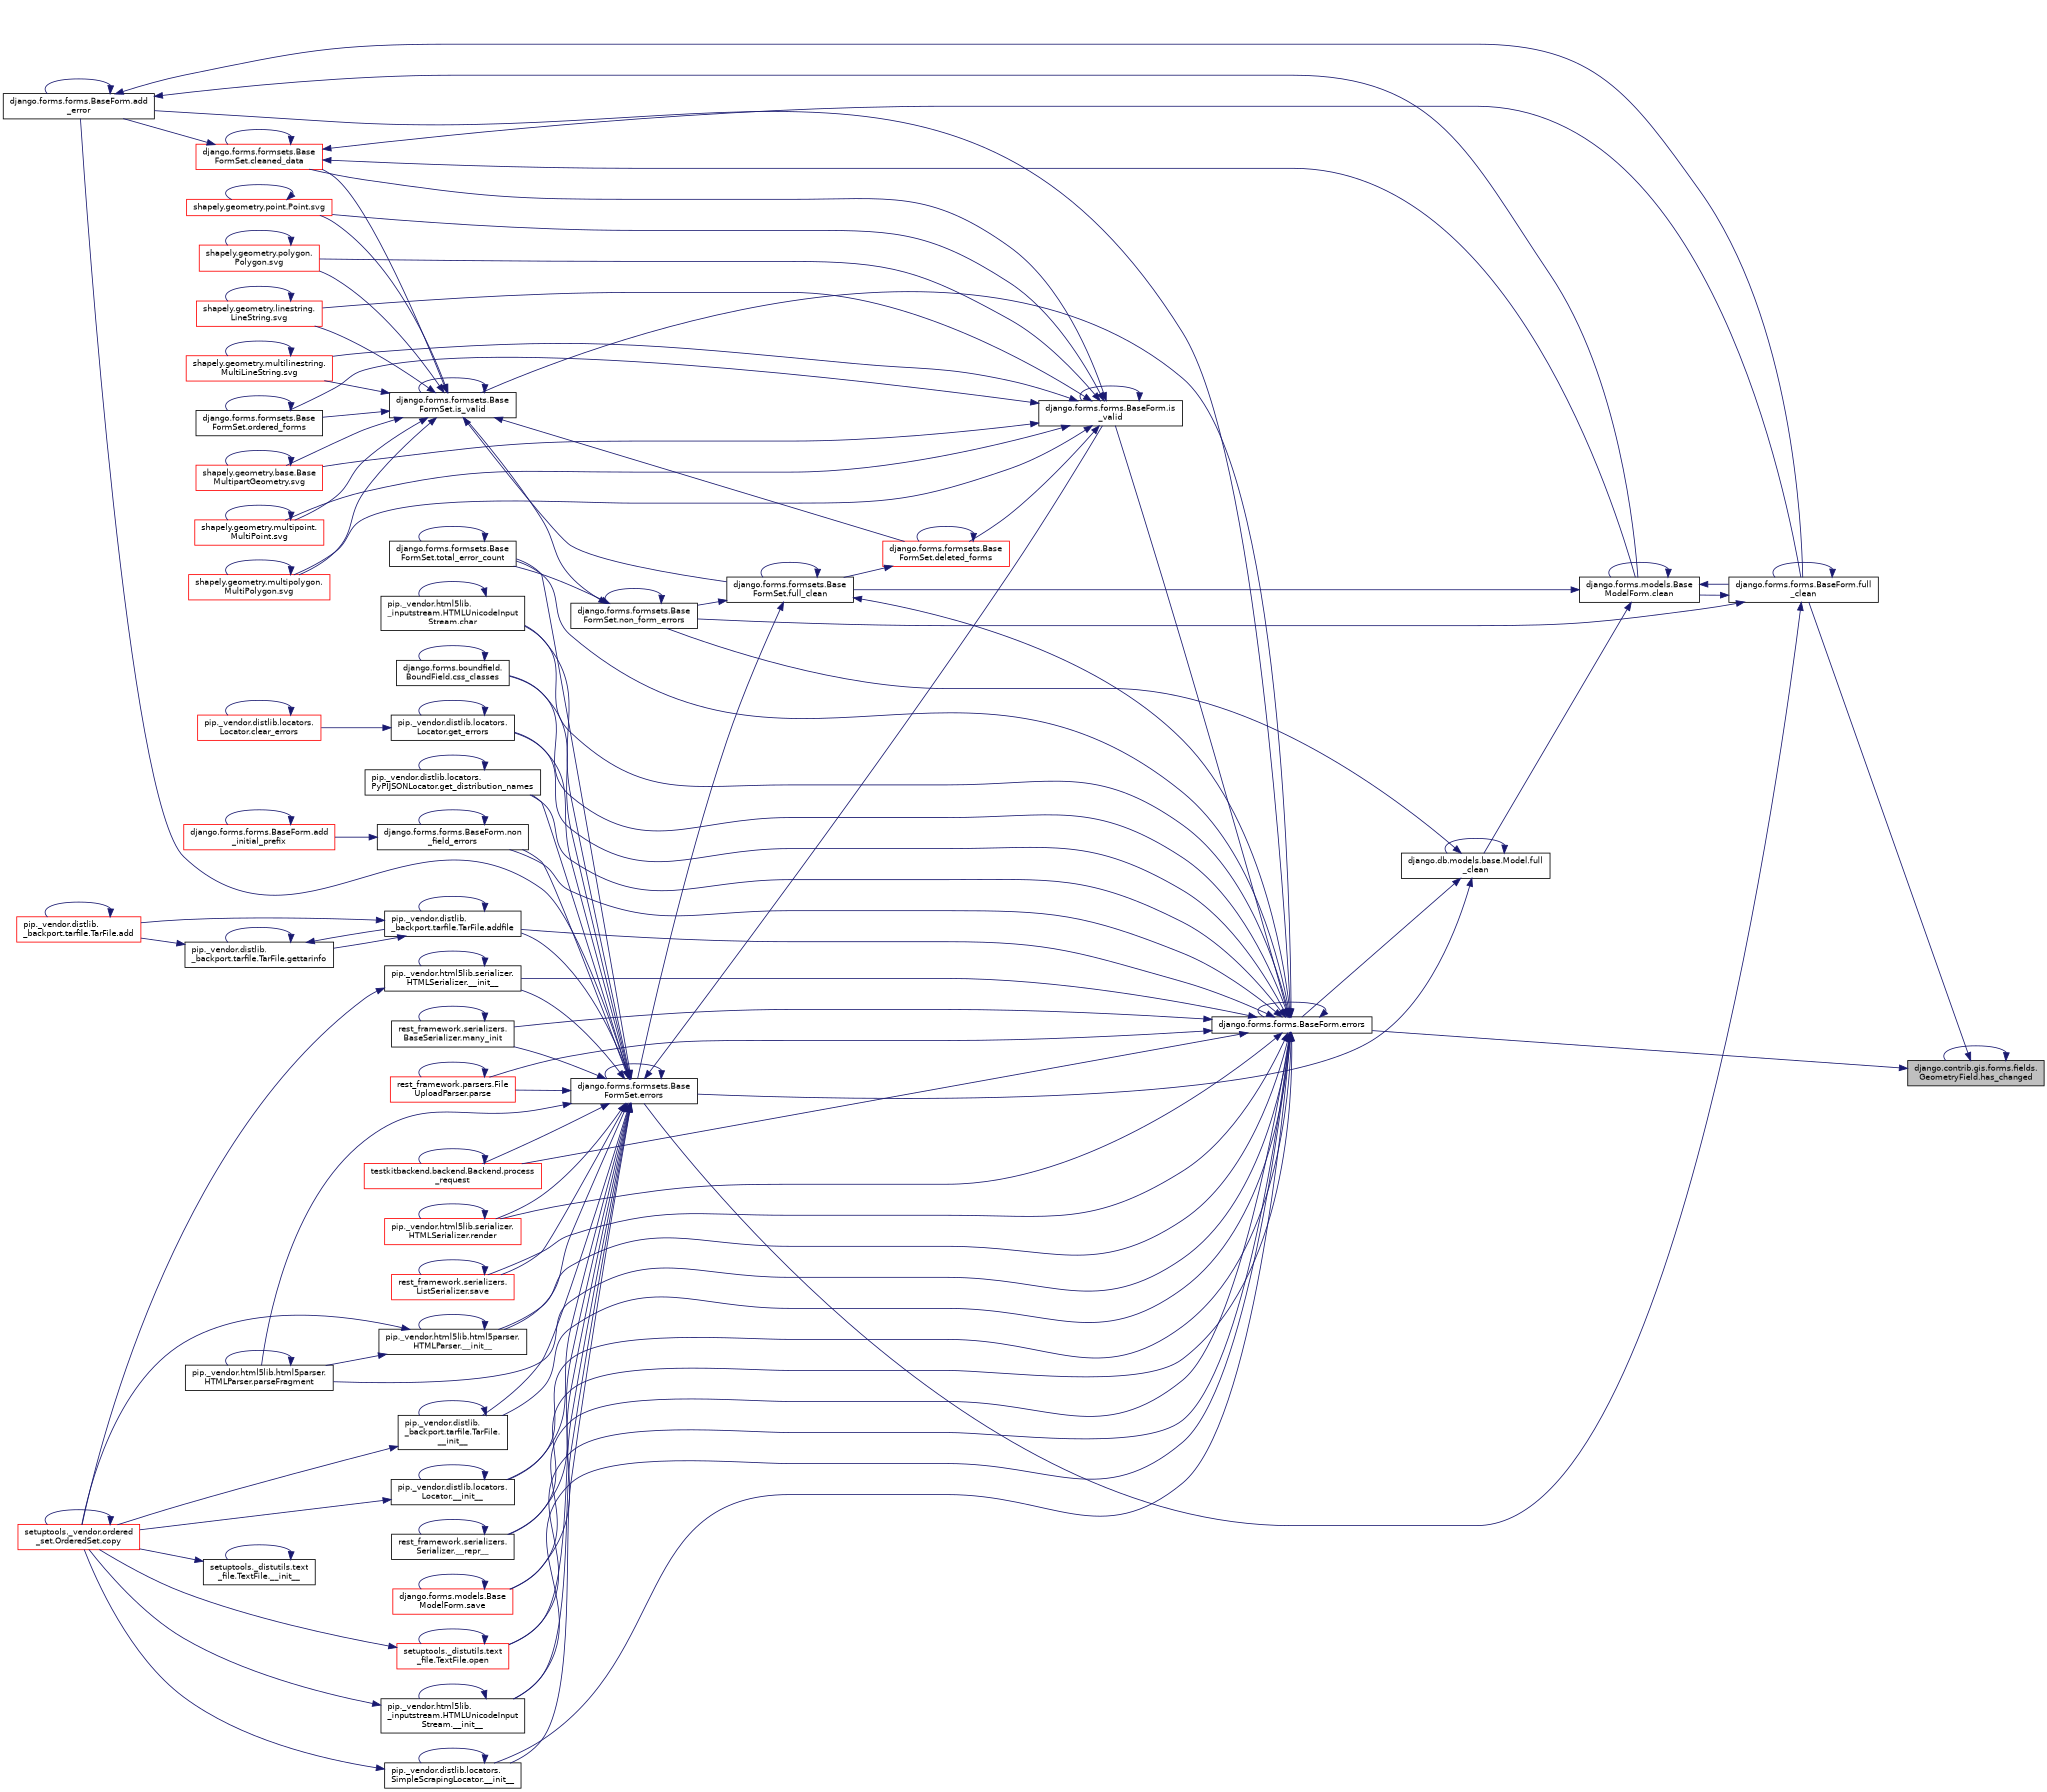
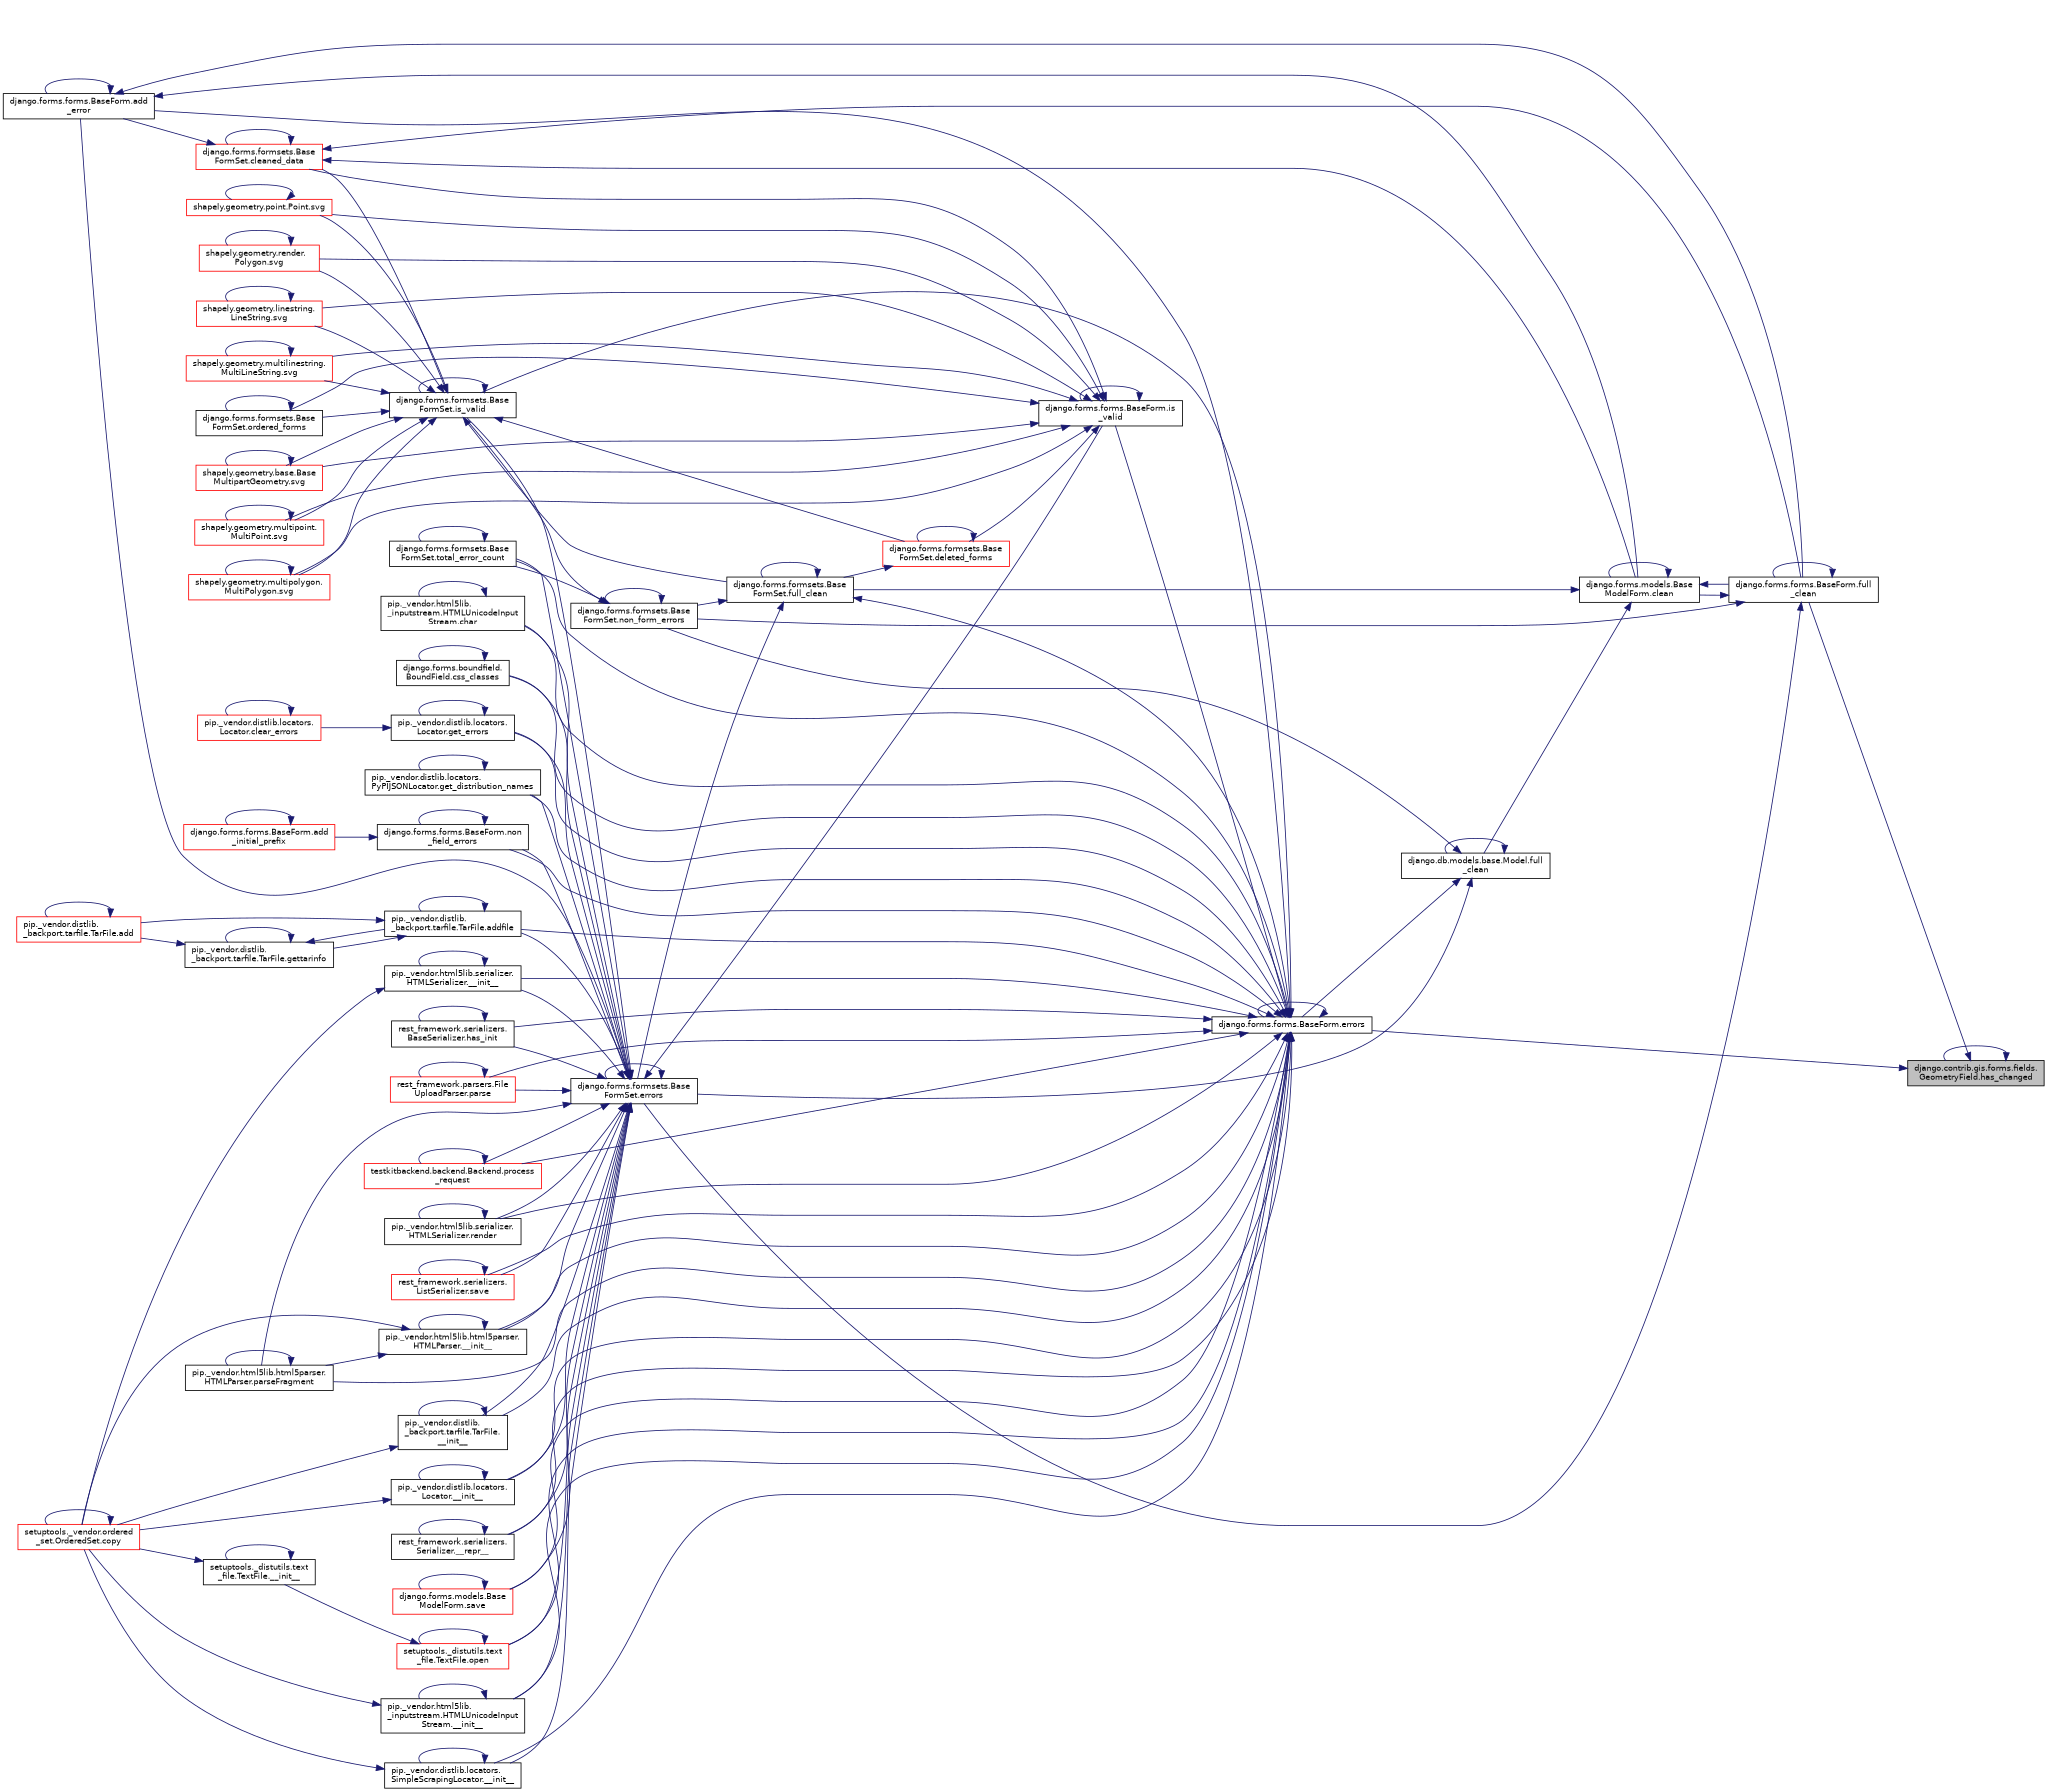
  digraph {
    rankdir=RL
    node [color=black fillcolor=white fontname=Helvetica fontsize=10 shape=record style=filled]
    edge [color=midnightblue dir=back fontname=Helvetica fontsize=10 labelfontname=Helvetica labelfontsize=10 style=solid]
    n1 [fillcolor=grey75 fontcolor=black height=0.2 label="django.contrib.gis.forms.fields.\lGeometryField.has_changed" width=0.4]
    n2 [height=0.2 label="django.forms.forms.BaseForm.full\l_clean" width=0.4]
    n3 [height=0.2 label="django.forms.forms.BaseForm.errors" width=0.4]
    n4 [height=0.2 label="django.forms.models.Base\lModelForm.clean" width=0.4]
    n5 [height=0.2 label="django.forms.formsets.Base\lFormSet.errors" width=0.4]
    n6 [height=0.2 label="django.forms.formsets.Base\lFormSet.non_form_errors" width=0.4]
    n7 [height=0.2 label="django.forms.formsets.Base\lFormSet.full_clean" width=0.4]
    n8 [height=0.2 label="django.db.models.base.Model.full\l_clean" width=0.4]
    n9 [height=0.2 label="pip._vendor.html5lib.serializer.\lHTMLSerializer.__init__" width=0.4]
    n10 [height=0.2 label="pip._vendor.distlib.\l_backport.tarfile.TarFile.\l__init__" width=0.4]
    n11 [height=0.2 label="pip._vendor.distlib.locators.\lLocator.__init__" width=0.4]
    n12 [height=0.2 label="pip._vendor.html5lib.\l_inputstream.HTMLUnicodeInput\lStream.__init__" width=0.4]
    n13 [height=0.2 label="pip._vendor.html5lib.html5parser.\lHTMLParser.__init__" width=0.4]
    n14 [height=0.2 label="pip._vendor.html5lib.html5parser.\lHTMLParser.parseFragment" width=0.4]
    n15 [height=0.2 label="pip._vendor.distlib.locators.\lSimpleScrapingLocator.__init__" width=0.4]
    n16 [height=0.2 label="rest_framework.serializers.\lSerializer.__repr__" width=0.4]
    n17 [height=0.2 label="django.forms.forms.BaseForm.add\l_error" width=0.4]
    n18 [height=0.2 label="pip._vendor.distlib.\l_backport.tarfile.TarFile.addfile" width=0.4]
    n19 [height=0.2 label="pip._vendor.html5lib.\l_inputstream.HTMLUnicodeInput\lStream.char" width=0.4]
    n20 [height=0.2 label="django.forms.boundfield.\lBoundField.css_classes" width=0.4]
    n21 [height=0.2 label="pip._vendor.distlib.locators.\lPyPIJSONLocator.get_distribution_names" width=0.4]
    n22 [height=0.2 label="pip._vendor.distlib.locators.\lLocator.get_errors" width=0.4]
    n23 [height=0.2 label="django.forms.forms.BaseForm.is\l_valid" width=0.4]
    n24 [height=0.2 label="django.forms.formsets.Base\lFormSet.is_valid" width=0.4]
-   n25 [height=0.2 label="rest_framework.serializers.\lBaseSerializer.many_init" width=0.4]
+   n25 [height=0.2 label="rest_framework.serializers.\lBaseSerializer.has_init" width=0.4]
    n26 [height=0.2 label="django.forms.forms.BaseForm.non\l_field_errors" width=0.4]
    n27 [color=red height=0.2 label="setuptools._distutils.text\l_file.TextFile.open" width=0.4]
    n28 [color=red height=0.2 label="rest_framework.parsers.File\lUploadParser.parse" width=0.4]
    n29 [color=red height=0.2 label="testkitbackend.backend.Backend.process\l_request" width=0.4]
-   n30 [color=red height=0.2 label="pip._vendor.html5lib.serializer.\lHTMLSerializer.render" width=0.4]
+   n30 [height=0.2 label="pip._vendor.html5lib.serializer.\lHTMLSerializer.render" width=0.4]
    n31 [color=red height=0.2 label="rest_framework.serializers.\lListSerializer.save" width=0.4]
    n32 [color=red height=0.2 label="django.forms.models.Base\lModelForm.save" width=0.4]
    n33 [height=0.2 label="django.forms.formsets.Base\lFormSet.total_error_count" width=0.4]
    n34 [color=red height=0.2 label="setuptools._vendor.ordered\l_set.OrderedSet.copy" width=0.4]
    n35 [color=red height=0.2 label="pip._vendor.distlib.\l_backport.tarfile.TarFile.add" width=0.4]
    n36 [height=0.2 label="pip._vendor.distlib.\l_backport.tarfile.TarFile.gettarinfo" width=0.4]
    n37 [color=red height=0.2 label="pip._vendor.distlib.locators.\lLocator.clear_errors" width=0.4]
    n38 [color=red height=0.2 label="django.forms.formsets.Base\lFormSet.cleaned_data" width=0.4]
    n39 [color=red height=0.2 label="django.forms.formsets.Base\lFormSet.deleted_forms" width=0.4]
    n40 [height=0.2 label="django.forms.formsets.Base\lFormSet.ordered_forms" width=0.4]
    n41 [color=red height=0.2 label="shapely.geometry.base.Base\lMultipartGeometry.svg" width=0.4]
    n42 [color=red height=0.2 label="shapely.geometry.multipoint.\lMultiPoint.svg" width=0.4]
    n43 [color=red height=0.2 label="shapely.geometry.multipolygon.\lMultiPolygon.svg" width=0.4]
    n44 [color=red height=0.2 label="shapely.geometry.point.Point.svg" width=0.4]
-   n45 [color=red height=0.2 label="shapely.geometry.polygon.\lPolygon.svg" width=0.4]
+   n45 [color=red height=0.2 label="shapely.geometry.render.\lPolygon.svg" width=0.4]
    n46 [color=red height=0.2 label="shapely.geometry.linestring.\lLineString.svg" width=0.4]
    n47 [color=red height=0.2 label="shapely.geometry.multilinestring.\lMultiLineString.svg" width=0.4]
    n48 [color=red height=0.2 label="django.forms.forms.BaseForm.add\l_initial_prefix" width=0.4]
    n49 [height=0.2 label="setuptools._distutils.text\l_file.TextFile.__init__" width=0.4]
    n1 -> n1
    n1 -> n2
    n1 -> n3
    n2 -> n2
    n2 -> n4
    n2 -> n5
    n2 -> n6
    n3 -> n3
    n3 -> n9
    n3 -> n10
    n3 -> n11
    n3 -> n12
    n3 -> n13
    n3 -> n14
    n3 -> n15
    n3 -> n16
    n3 -> n17
    n3 -> n18
    n3 -> n19
    n3 -> n20
    n3 -> n21
    n3 -> n22
    n3 -> n23
    n3 -> n24
    n3 -> n25
    n3 -> n26
    n3 -> n27
    n3 -> n28
    n3 -> n29
    n3 -> n30
    n3 -> n31
    n3 -> n32
    n3 -> n33
    n4 -> n2
    n4 -> n4
    n4 -> n7
    n4 -> n8
    n5 -> n5
    n5 -> n9
    n5 -> n10
    n5 -> n11
    n5 -> n12
    n5 -> n13
    n5 -> n14
    n5 -> n15
    n5 -> n16
    n5 -> n17
    n5 -> n18
    n5 -> n19
    n5 -> n20
    n5 -> n21
    n5 -> n22
    n5 -> n23
+   n5 -> n24
    n5 -> n25
    n5 -> n26
    n5 -> n27
    n5 -> n28
    n5 -> n29
    n5 -> n30
    n5 -> n31
    n5 -> n32
    n5 -> n33
    n6 -> n6
    n6 -> n24
    n6 -> n33
    n7 -> n3
    n7 -> n5
    n7 -> n6
    n7 -> n7
    n8 -> n3
    n8 -> n5
    n8 -> n6
    n8 -> n8
    n9 -> n9
    n9 -> n34
    n10 -> n10
    n10 -> n34
    n11 -> n11
    n11 -> n34
    n12 -> n12
    n12 -> n34
    n13 -> n13
    n13 -> n14
    n13 -> n34
    n14 -> n14
    n15 -> n15
    n15 -> n34
    n16 -> n16
    n17 -> n2
    n17 -> n4
    n17 -> n17
    n18 -> n18
    n18 -> n35
    n18 -> n36
    n19 -> n19
    n20 -> n20
    n21 -> n21
    n22 -> n22
    n22 -> n37
    n23 -> n23
    n23 -> n38
    n23 -> n39
    n23 -> n40
    n23 -> n41
    n23 -> n42
    n23 -> n43
    n23 -> n44
    n23 -> n45
    n23 -> n46
    n23 -> n47
    n24 -> n7
    n24 -> n24
    n24 -> n38
    n24 -> n39
    n24 -> n40
    n24 -> n41
    n24 -> n42
    n24 -> n43
    n24 -> n44
    n24 -> n45
    n24 -> n46
    n24 -> n47
    n25 -> n25
    n26 -> n26
    n26 -> n48
    n27 -> n27
-   n27 -> n34
+   n27 -> n49
    n28 -> n28
    n29 -> n29
    n30 -> n30
    n31 -> n31
    n32 -> n32
    n33 -> n33
    n34 -> n34
    n35 -> n35
    n36 -> n18
    n36 -> n35
    n36 -> n36
    n37 -> n37
    n38 -> n2
    n38 -> n4
    n38 -> n17
    n38 -> n38
    n39 -> n7
    n39 -> n39
    n40 -> n40
    n41 -> n41
    n42 -> n42
    n43 -> n43
    n44 -> n44
    n45 -> n45
    n46 -> n46
    n47 -> n47
    n48 -> n48
    n49 -> n34
    n49 -> n49
  }
